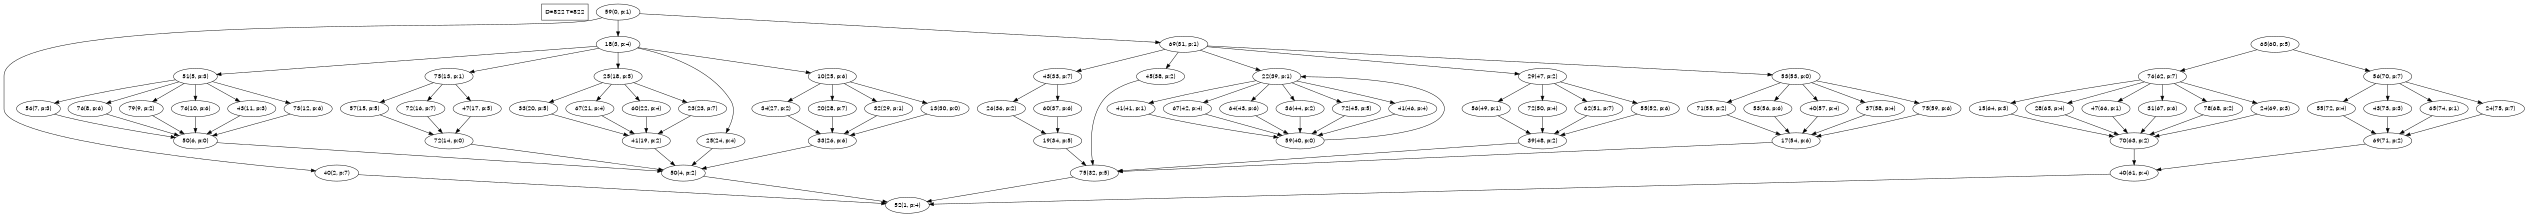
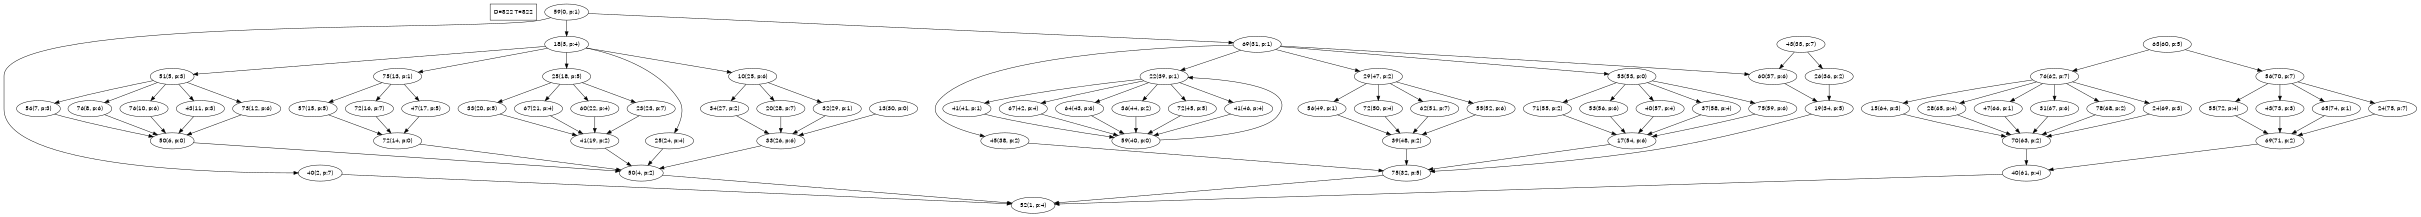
  digraph {
    fontname=Lato
    node [fontname=Lato]
    edge [fontname=Lato]
    n1 [label="D=822 T=822" shape=box]
    n2 [label="59(0, p:1)"]
    n3 [label="40(2, p:7)"]
    n4 [label="18(3, p:4)"]
    n5 [label="69(31, p:1)"]
    n6 [label="52(1, p:4)"]
    n7 [label="51(5, p:3)"]
    n8 [label="75(13, p:1)"]
    n9 [label="25(18, p:5)"]
    n10 [label="25(24, p:4)"]
    n11 [label="10(25, p:6)"]
    n12 [label="43(33, p:7)"]
    n13 [label="45(38, p:2)"]
    n14 [label="22(39, p:1)"]
    n15 [label="29(47, p:2)"]
    n16 [label="53(53, p:0)"]
    n17 [label="63(60, p:5)"]
    n18 [label="76(62, p:7)"]
    n19 [label="56(70, p:7)"]
    n20 [label="56(7, p:3)"]
    n21 [label="76(8, p:6)"]
-   n22 [label="79(9, p:2)"]
    n23 [label="76(10, p:6)"]
    n24 [label="43(11, p:3)"]
    n25 [label="73(12, p:6)"]
    n26 [label="57(15, p:5)"]
    n27 [label="72(16, p:7)"]
    n28 [label="47(17, p:5)"]
    n29 [label="33(20, p:5)"]
    n30 [label="67(21, p:4)"]
    n31 [label="60(22, p:4)"]
    n32 [label="23(23, p:7)"]
    n33 [label="50(4, p:2)"]
    n34 [label="34(27, p:2)"]
    n35 [label="20(28, p:7)"]
    n36 [label="32(29, p:1)"]
    n37 [label="13(30, p:0)"]
    n38 [label="50(6, p:0)"]
    n39 [label="72(14, p:0)"]
    n40 [label="41(19, p:2)"]
    n41 [label="33(26, p:6)"]
    n42 [label="26(36, p:2)"]
    n43 [label="60(37, p:6)"]
    n44 [label="75(32, p:5)"]
    n45 [label="41(41, p:1)"]
    n46 [label="67(42, p:4)"]
    n47 [label="64(43, p:6)"]
    n48 [label="36(44, p:2)"]
    n49 [label="72(45, p:5)"]
    n50 [label="41(46, p:4)"]
    n51 [label="56(49, p:1)"]
    n52 [label="72(50, p:4)"]
    n53 [label="62(51, p:7)"]
    n54 [label="55(52, p:6)"]
    n55 [label="71(55, p:2)"]
    n56 [label="53(56, p:6)"]
    n57 [label="40(57, p:4)"]
    n58 [label="37(58, p:4)"]
    n59 [label="75(59, p:6)"]
    n60 [label="19(34, p:5)"]
    n61 [label="59(40, p:0)"]
    n62 [label="39(48, p:2)"]
    n63 [label="17(54, p:6)"]
    n64 [label="15(64, p:3)"]
    n65 [label="28(65, p:4)"]
    n66 [label="47(66, p:1)"]
    n67 [label="31(67, p:6)"]
    n68 [label="78(68, p:2)"]
    n69 [label="24(69, p:3)"]
    n70 [label="55(72, p:4)"]
    n71 [label="43(73, p:3)"]
    n72 [label="65(74, p:1)"]
    n73 [label="24(75, p:7)"]
    n74 [label="40(61, p:4)"]
    n75 [label="70(63, p:2)"]
    n76 [label="69(71, p:2)"]
    n2 -> n3
    n2 -> n4
    n2 -> n5
    n3 -> n6
    n4 -> n7
    n4 -> n8
    n4 -> n9
    n4 -> n10
    n4 -> n11
-   n5 -> n12
+   n5 -> n43
    n5 -> n13
    n5 -> n14
    n5 -> n15
    n5 -> n16
    n7 -> n20
    n7 -> n21
-   n7 -> n22
    n7 -> n23
    n7 -> n24
    n7 -> n25
    n8 -> n26
    n8 -> n27
    n8 -> n28
    n9 -> n29
    n9 -> n30
    n9 -> n31
    n9 -> n32
    n10 -> n33
    n11 -> n34
    n11 -> n35
    n11 -> n36
-   n11 -> n37
    n12 -> n42
    n12 -> n43
    n13 -> n44
    n14 -> n45
    n14 -> n46
    n14 -> n47
    n14 -> n48
    n14 -> n49
    n14 -> n50
    n15 -> n51
    n15 -> n52
    n15 -> n53
    n15 -> n54
    n16 -> n55
    n16 -> n56
    n16 -> n57
    n16 -> n58
    n16 -> n59
    n17 -> n18
    n17 -> n19
    n18 -> n64
    n18 -> n65
    n18 -> n66
    n18 -> n67
    n18 -> n68
    n18 -> n69
    n19 -> n70
    n19 -> n71
    n19 -> n72
    n19 -> n73
    n20 -> n38
    n21 -> n38
-   n22 -> n38
    n23 -> n38
    n24 -> n38
    n25 -> n38
    n26 -> n39
    n27 -> n39
    n28 -> n39
    n29 -> n40
    n30 -> n40
    n31 -> n40
    n32 -> n40
    n33 -> n6
    n34 -> n41
    n35 -> n41
    n36 -> n41
    n37 -> n41
    n38 -> n33
    n39 -> n33
    n40 -> n33
    n41 -> n33
    n42 -> n60
    n43 -> n60
    n44 -> n6
    n45 -> n61
    n46 -> n61
    n47 -> n61
    n48 -> n61
    n49 -> n61
    n50 -> n61
    n51 -> n62
    n52 -> n62
    n53 -> n62
    n54 -> n62
    n55 -> n63
    n56 -> n63
    n57 -> n63
    n58 -> n63
    n59 -> n63
    n60 -> n44
    n61 -> n14
    n62 -> n44
    n63 -> n44
    n64 -> n75
    n65 -> n75
    n66 -> n75
    n67 -> n75
    n68 -> n75
    n69 -> n75
    n70 -> n76
    n71 -> n76
    n72 -> n76
    n73 -> n76
    n74 -> n6
    n75 -> n74
    n76 -> n74
  }
